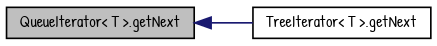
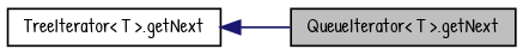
  digraph {
    rankdir=LR
    fontname="Patrick Hand"
    node [color=black fontname="Patrick Hand" fontsize=10 shape=record style=filled]
    n1 [fillcolor=grey75 fontcolor=black height=0.2 label="QueueIterator\< T \>.getNext" width=0.4]
    n2 [fillcolor=white height=0.2 label="TreeIterator\< T \>.getNext" width=0.4]
-   n1 -> n2 [color=midnightblue dir=back fontname="Patrick Hand" fontsize=10 labelfontname=Helvetica labelfontsize=10 style=solid]
+   n2 -> n1 [color=midnightblue dir=back fontname="Patrick Hand" fontsize=10 labelfontname=Helvetica labelfontsize=10 style=solid]
  }
